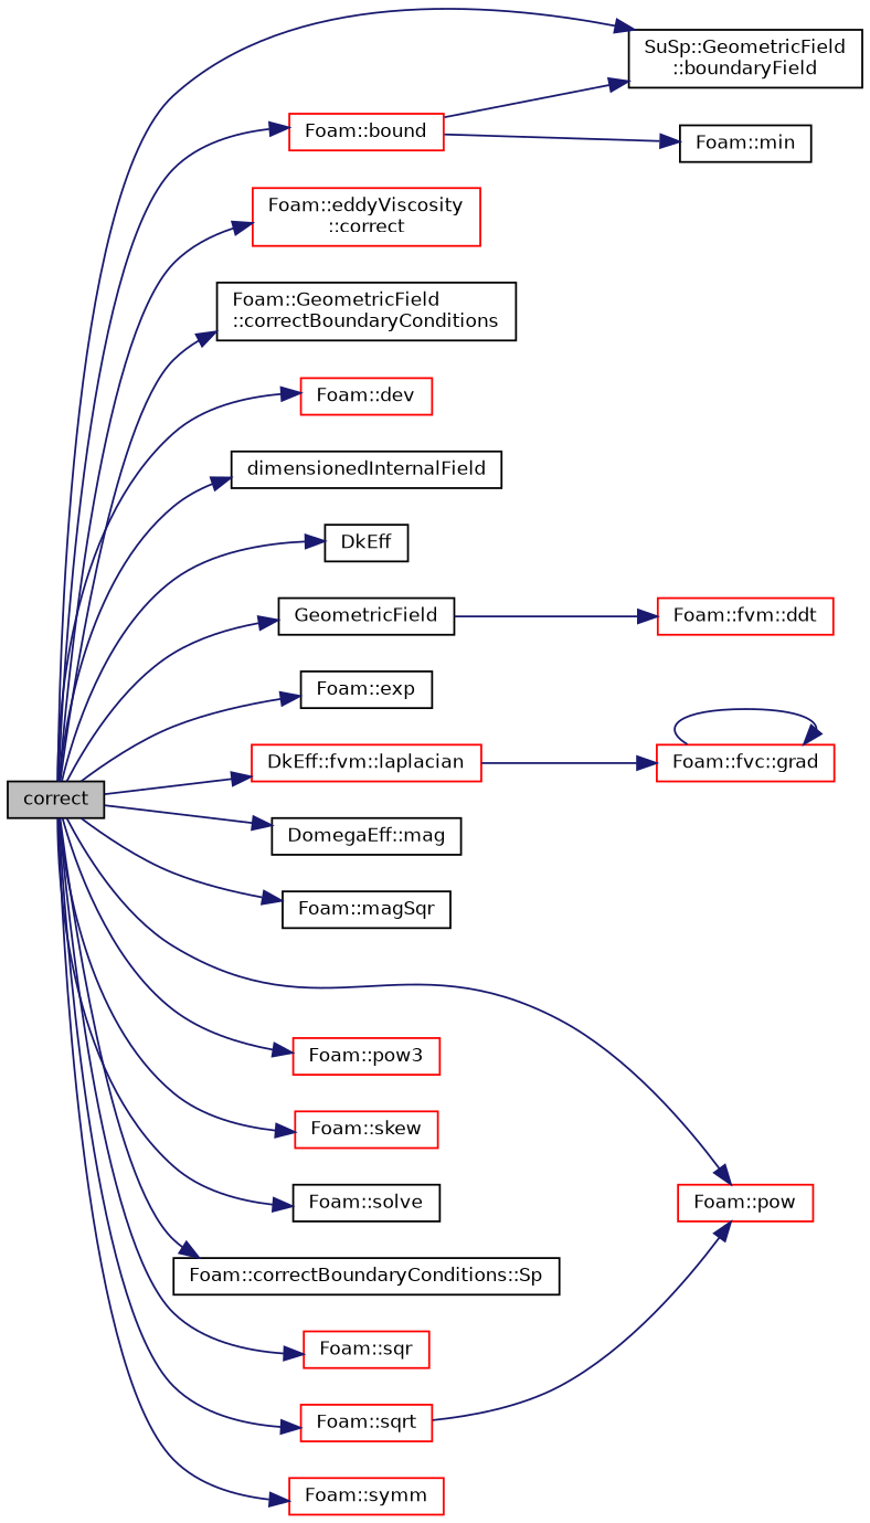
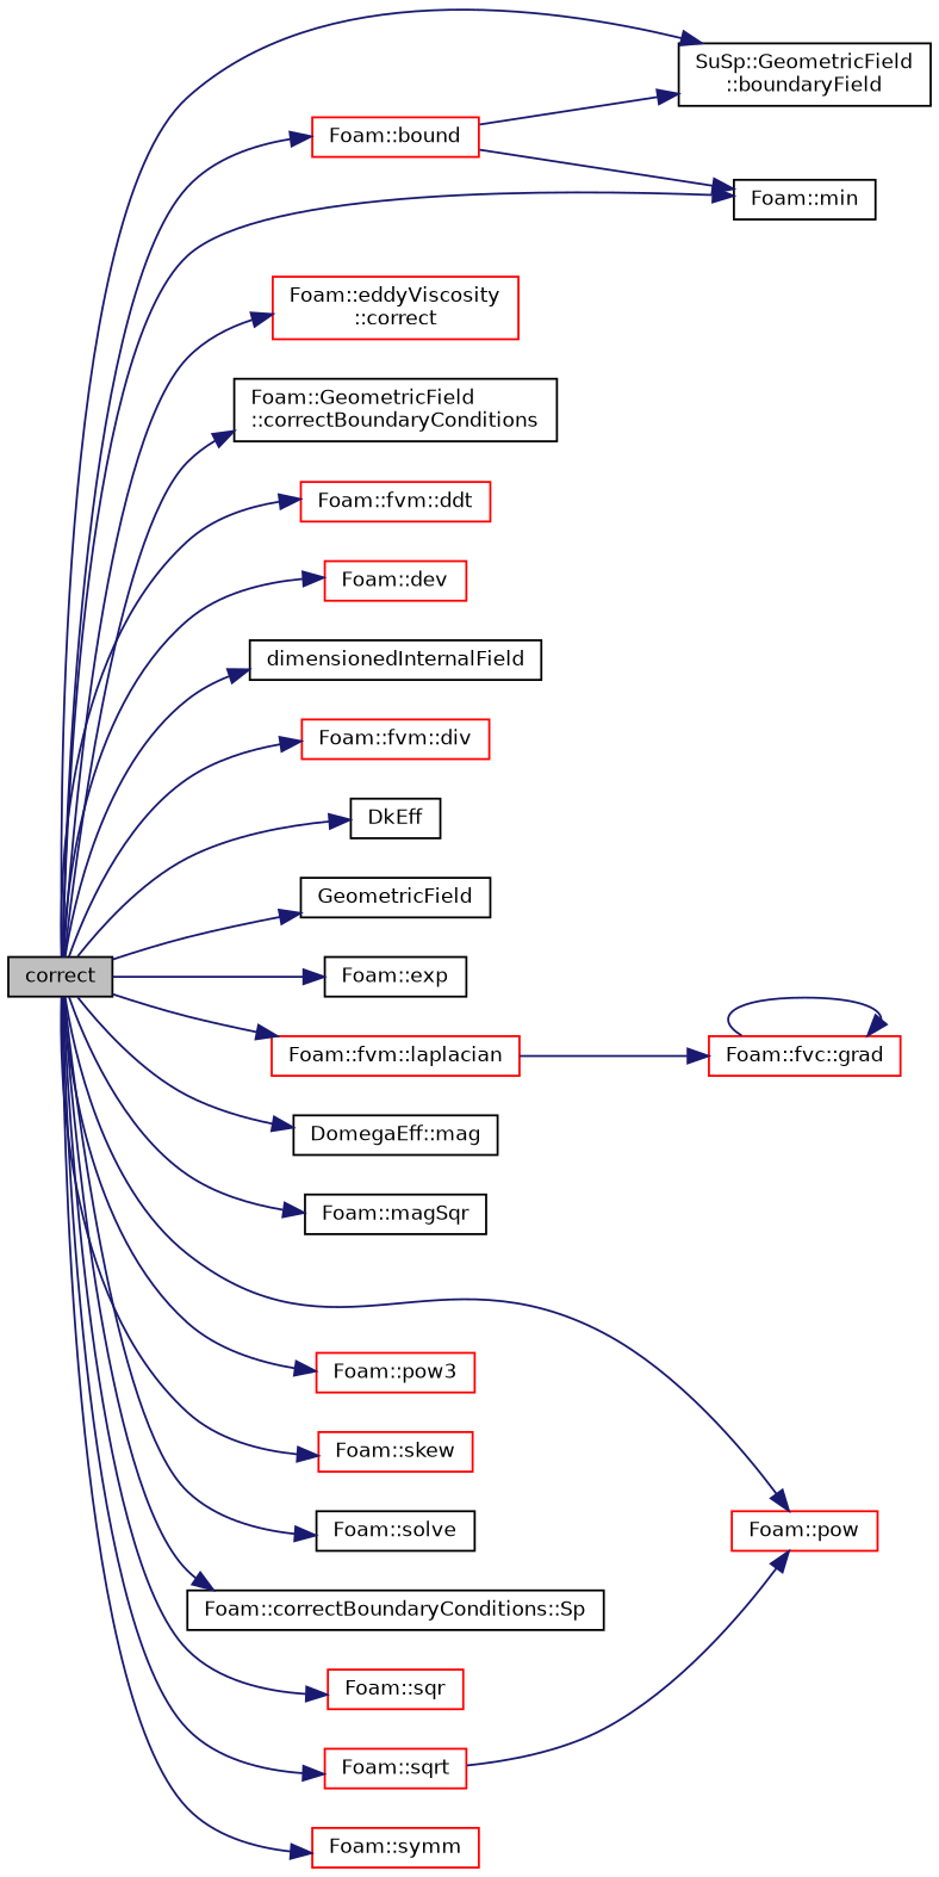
  digraph {
    rankdir=LR
    node [color=red fontname=Helvetica fontsize=10 shape=record]
    edge [color=midnightblue fontname=Helvetica fontsize=10 labelfontname=Helvetica labelfontsize=10 style=solid]
    n1 [color=black fillcolor=grey75 fontcolor=black height=0.2 label=correct style=filled width=0.4]
    n2 [height=0.2 label="Foam::bound" width=0.4]
    n3 [color=black height=0.2 label="SuSp::GeometricField\l::boundaryField" width=0.4]
    n4 [color=black height=0.2 label="Foam::min" width=0.4]
    n5 [height=0.2 label="Foam::eddyViscosity\l::correct" width=0.4]
    n6 [color=black height=0.2 label="Foam::GeometricField\l::correctBoundaryConditions" width=0.4]
    n7 [height=0.2 label="Foam::fvm::ddt" width=0.4]
    n8 [height=0.2 label="Foam::dev" width=0.4]
    n9 [color=black height=0.2 label=dimensionedInternalField width=0.4]
+   n10 [height=0.2 label="Foam::fvm::div" width=0.4]
    n11 [color=black height=0.2 label=DkEff width=0.4]
    n12 [color=black height=0.2 label=GeometricField width=0.4]
    n13 [color=black height=0.2 label="Foam::exp" width=0.4]
-   n14 [height=0.2 label="DkEff::fvm::laplacian" width=0.4]
+   n14 [height=0.2 label="Foam::fvm::laplacian" width=0.4]
    n15 [color=black height=0.2 label="DomegaEff::mag" width=0.4]
    n16 [color=black height=0.2 label="Foam::magSqr" width=0.4]
    n17 [height=0.2 label="Foam::pow" width=0.4]
    n18 [height=0.2 label="Foam::pow3" width=0.4]
    n19 [height=0.2 label="Foam::skew" width=0.4]
    n20 [color=black height=0.2 label="Foam::solve" width=0.4]
    n21 [color=black height=0.2 label="Foam::correctBoundaryConditions::Sp" width=0.4]
    n22 [height=0.2 label="Foam::sqr" width=0.4]
    n23 [height=0.2 label="Foam::sqrt" width=0.4]
    n24 [height=0.2 label="Foam::symm" width=0.4]
    n25 [height=0.2 label="Foam::fvc::grad" width=0.4]
    n1 -> n2
    n1 -> n3
+   n1 -> n4
    n1 -> n5
    n1 -> n6
-   n12 -> n7
+   n1 -> n7
    n1 -> n8
    n1 -> n9
+   n1 -> n10
    n1 -> n11
    n1 -> n12
    n1 -> n13
    n1 -> n14
    n1 -> n15
    n1 -> n16
    n1 -> n17
    n1 -> n18
    n1 -> n19
    n1 -> n20
    n1 -> n21
    n1 -> n22
    n1 -> n23
    n1 -> n24
    n2 -> n3
    n2 -> n4
    n14 -> n25
    n23 -> n17
    n25 -> n25
  }
